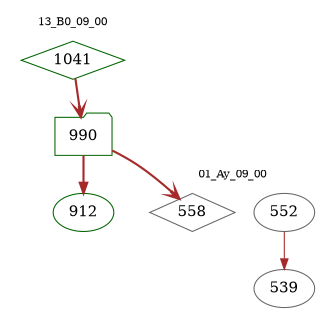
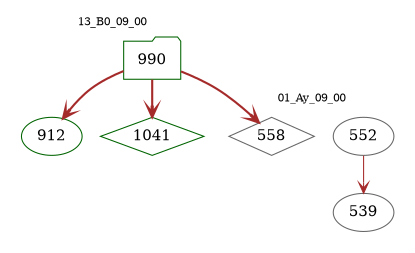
  digraph {
    node [color=gray40 shape=ellipse]
    edge [arrowhead=normal color=brown style=bold]
    n1 [label=552]
    n2 [label=539]
    n3 [label=558 shape=diamond]
    n4 [color=darkgreen label=990 shape=folder]
    n5 [color=darkgreen label=912]
    n6 [color=darkgreen label=1041 shape=diamond]
    subgraph cluster_1 {
      color=white
      fontsize=10
      label="01_Ay_09_00"
      n1
      n2
      n3
    }
    subgraph cluster_2 {
      color=white
      fontsize=10
      label="13_B0_09_00"
      n4
      n5
      n6
    }
-   n1 -> n2 [style=solid]
+   n1 -> n2 [arrowhead=vee style=solid]
    n4 -> n3 [arrowhead=vee]
-   n4 -> n5
-   n6 -> n4 [arrowhead=vee]
+   n4 -> n5 [arrowhead=vee]
+   n4 -> n6 [arrowhead=vee]
  }
